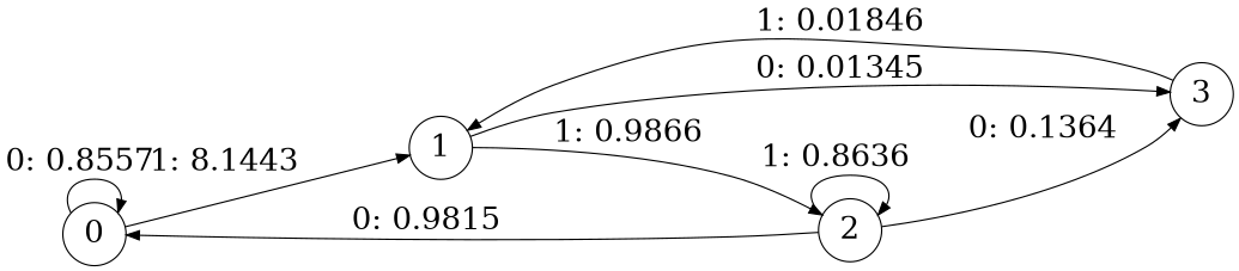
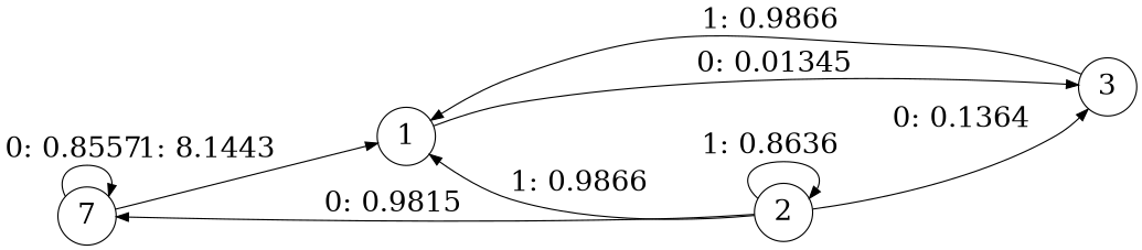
  digraph {
    rankdir=LR
    node [fontsize=24 shape=circle]
    edge [fontsize=24]
-   0
+   0 [label=7]
    1
    3
    2
    0 -> 0 [label="0: 0.8557   "]
    0 -> 1 [label="1: 8.1443   "]
    1 -> 3 [label="0: 0.01345  "]
-   1 -> 2 [label="1: 0.9866   "]
-   3 -> 1 [label="1: 0.01846  "]
+   2 -> 1 [label="1: 0.9866   "]
+   3 -> 1 [label="1: 0.9866   "]
    2 -> 0 [label="0: 0.9815   "]
    2 -> 3 [label="0: 0.1364   "]
    2 -> 2 [label="1: 0.8636   "]
  }
